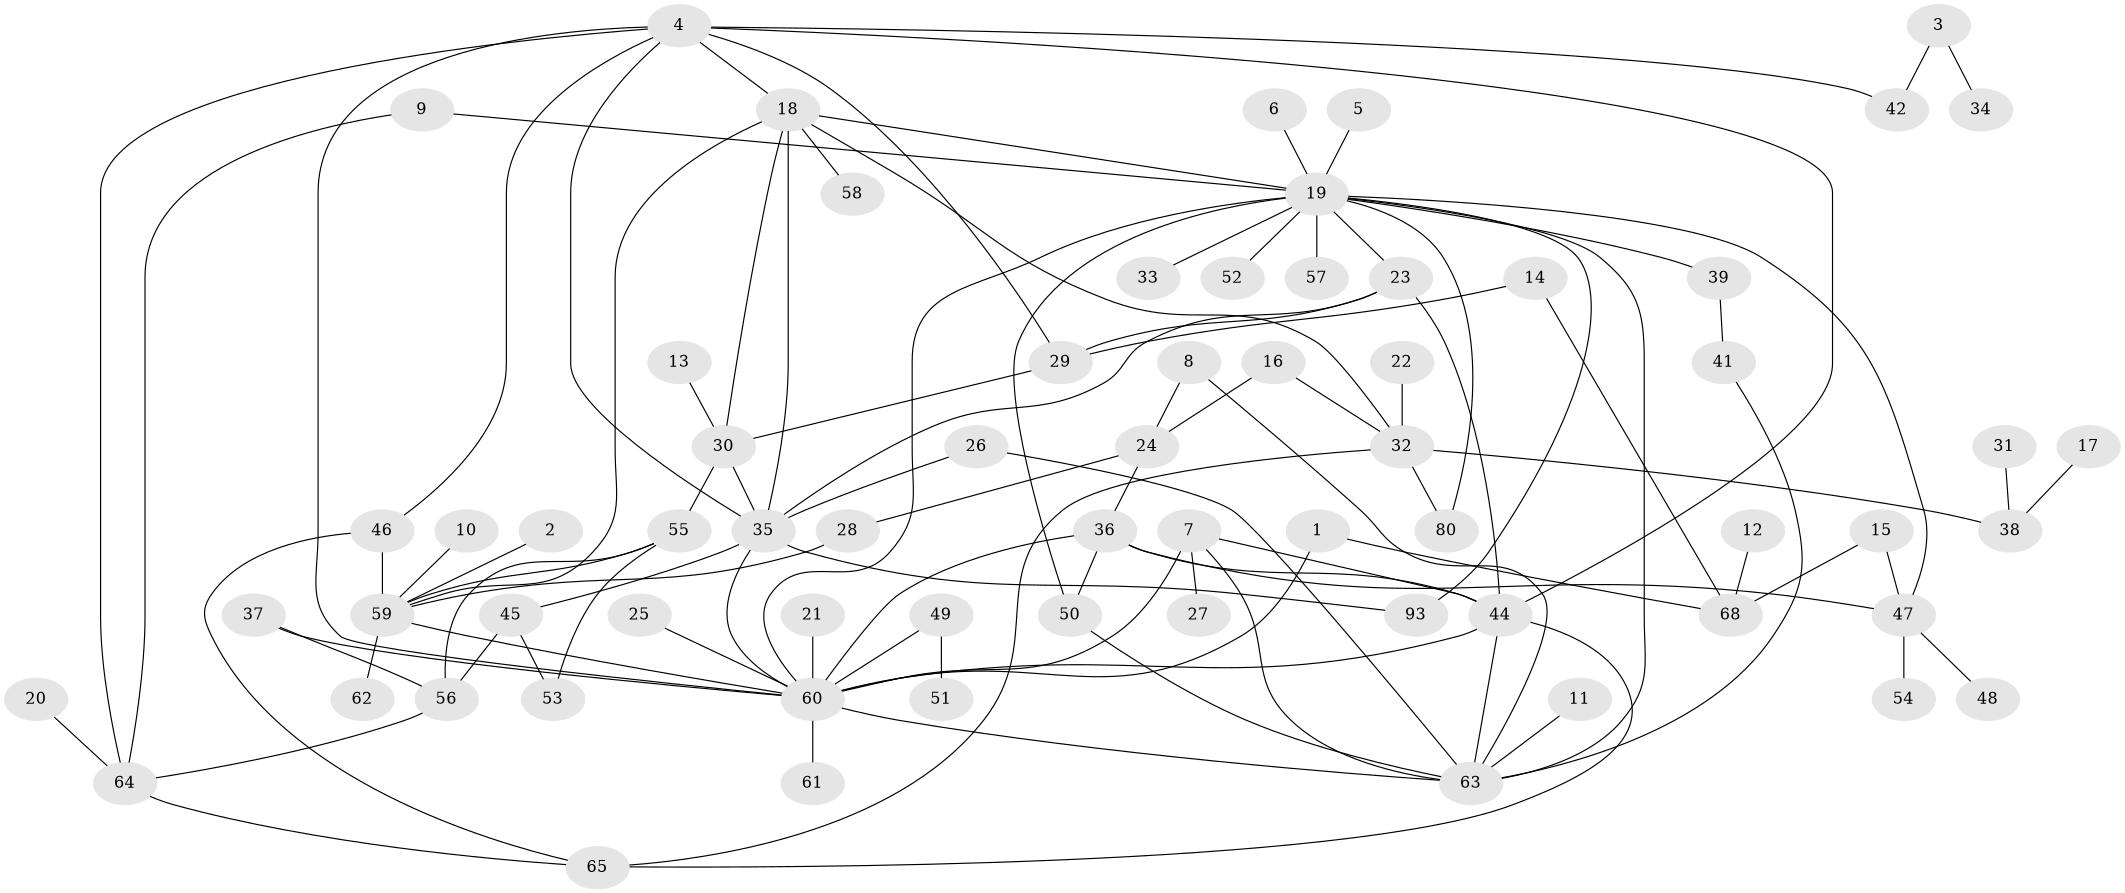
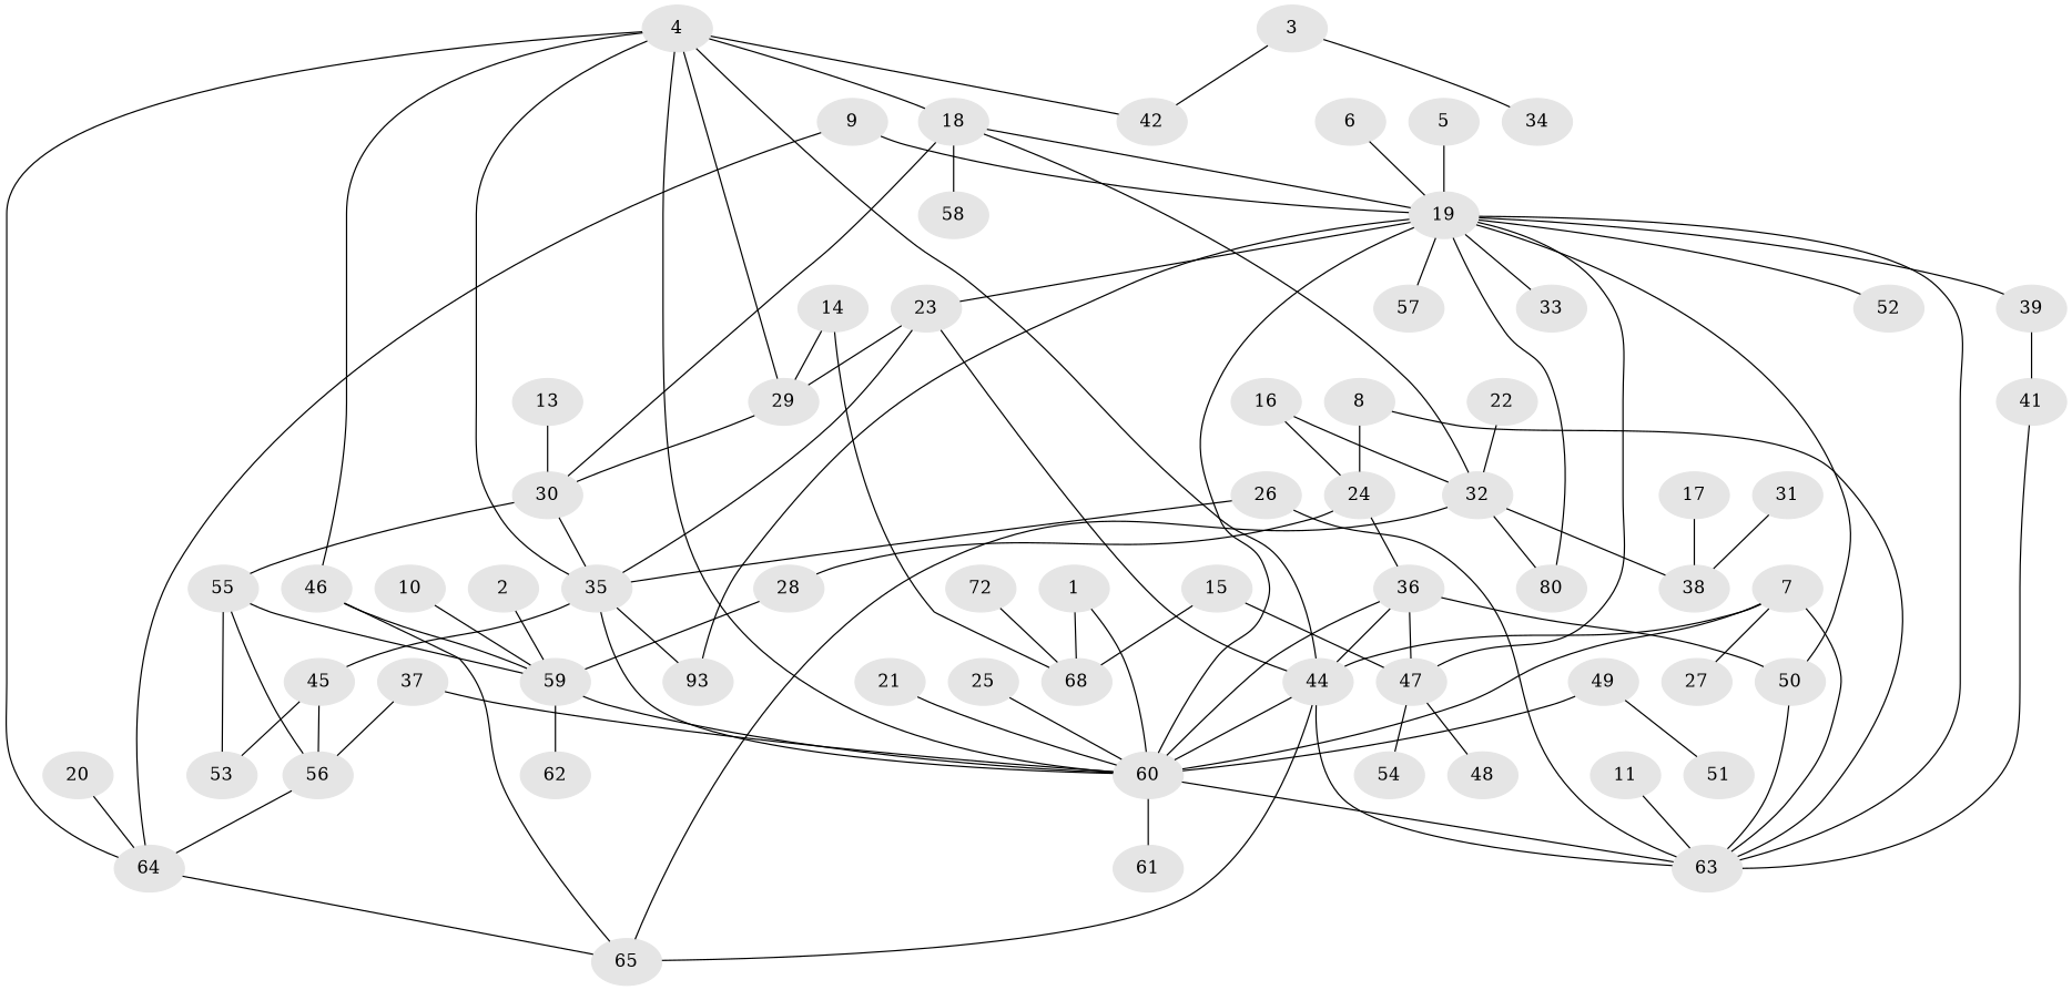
  graph {
    node [color=gray90 style=filled]
    edge [weight=1.0]
    1
    60
    n3 [label=68]
    63
    61
    2
    59
    62
    3
    34
    42
    4
    18
    29
    35
    44
    46
    64
    19
    30
    32
    58
    n23 [label=93]
    45
    65
    5
    47
    23
    33
    39
    n31 [label=80]
    50
    52
    57
    6
    7
    27
    8
    24
    28
    36
    9
    10
    11
-   12
+   12 [label=72]
    13
    55
    14
    15
    48
    54
    16
    38
    17
    41
    20
    21
    22
    25
    26
    56
    53
    31
    37
    49
    51
    1 -- 60
    1 -- n3
    60 -- 63
    60 -- 61
    2 -- 59
    59 -- 60
    59 -- 62
    3 -- 34
    3 -- 42
    4 -- 60
    4 -- 42
    4 -- 18
    4 -- 29
    4 -- 35
    4 -- 44
    4 -- 46
    4 -- 64
-   18 -- 59
-   18 -- 35 [weight=2.0]
    18 -- 19
    18 -- 30
    18 -- 32
    18 -- 58
    29 -- 30
    35 -- 60
    35 -- n23
    35 -- 45
    44 -- 60
    44 -- 63 [weight=2.0]
    44 -- 65
    46 -- 59
    46 -- 65
    64 -- 65
    19 -- 60
    19 -- 63
    19 -- n23
    19 -- 47
    19 -- 23
    19 -- 33
    19 -- 39
    19 -- n31
    19 -- 50
    19 -- 52
    19 -- 57
    30 -- 35
    30 -- 55
    32 -- 65
    32 -- n31
    32 -- 38
    45 -- 56
    45 -- 53
    5 -- 19
    47 -- 48
    47 -- 54
    23 -- 29
    23 -- 35
    23 -- 44
    39 -- 41
    50 -- 63
    6 -- 19
    7 -- 60
    7 -- 63
    7 -- 44
    7 -- 27
    8 -- 63
    8 -- 24
    24 -- 28
    24 -- 36
    28 -- 59
    36 -- 60
    36 -- 44
    36 -- 47
    36 -- 50
    9 -- 64
    9 -- 19
    10 -- 59
    11 -- 63
    12 -- n3
    13 -- 30
    55 -- 59
    55 -- 56
    55 -- 53
    14 -- n3
    14 -- 29
    15 -- n3
    15 -- 47
    16 -- 32
    16 -- 24
    17 -- 38
    41 -- 63
    20 -- 64
    21 -- 60
    22 -- 32
    25 -- 60
    26 -- 63
    26 -- 35
    56 -- 64
    31 -- 38
    37 -- 60
    37 -- 56
    49 -- 60
    49 -- 51
  }
